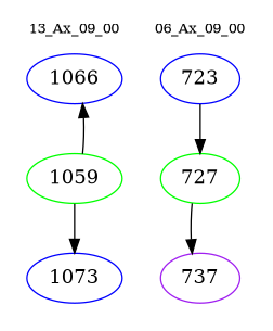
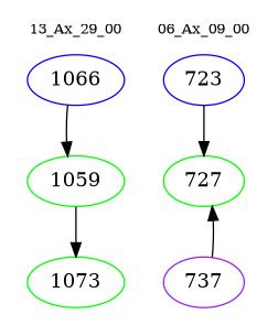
  digraph {
    node [color=blue]
    edge [color=black]
    n1 [label=1066]
    n2 [color=green label=1059]
-   n3 [label=1073]
+   n3 [color=green label=1073]
    n4 [label=723]
    n5 [color=green label=727]
    n6 [color=purple label=737]
    subgraph cluster_1 {
      color=white
      fontsize=10
-     label="13_Ax_09_00"
+     label="13_Ax_29_00"
      n1
      n2
      n3
    }
    subgraph cluster_2 {
      color=white
      fontsize=10
      label="06_Ax_09_00"
      n4
      n5
      n6
    }
-   n2 -> n1
+   n1 -> n2
    n2 -> n3
    n4 -> n5
-   n5 -> n6
+   n6 -> n5
  }
